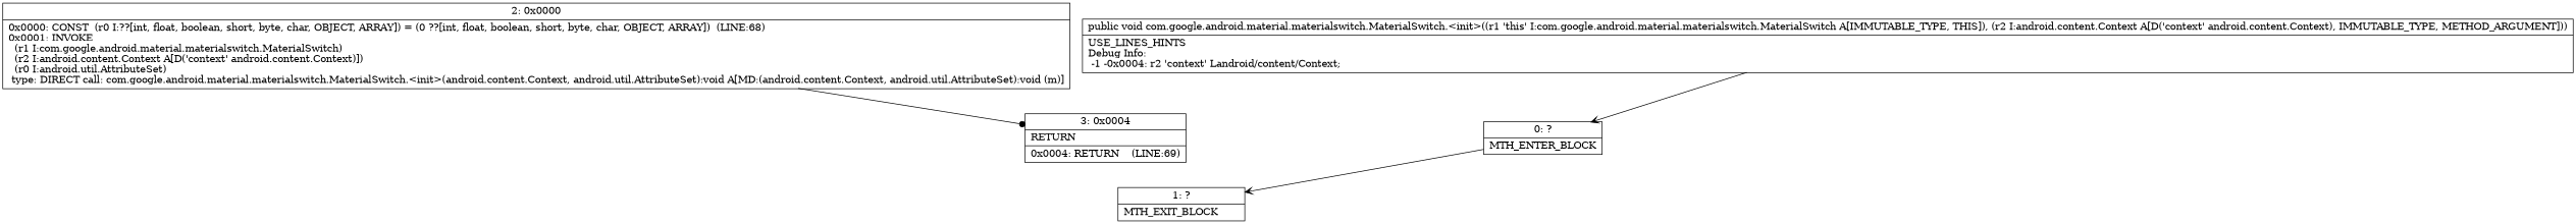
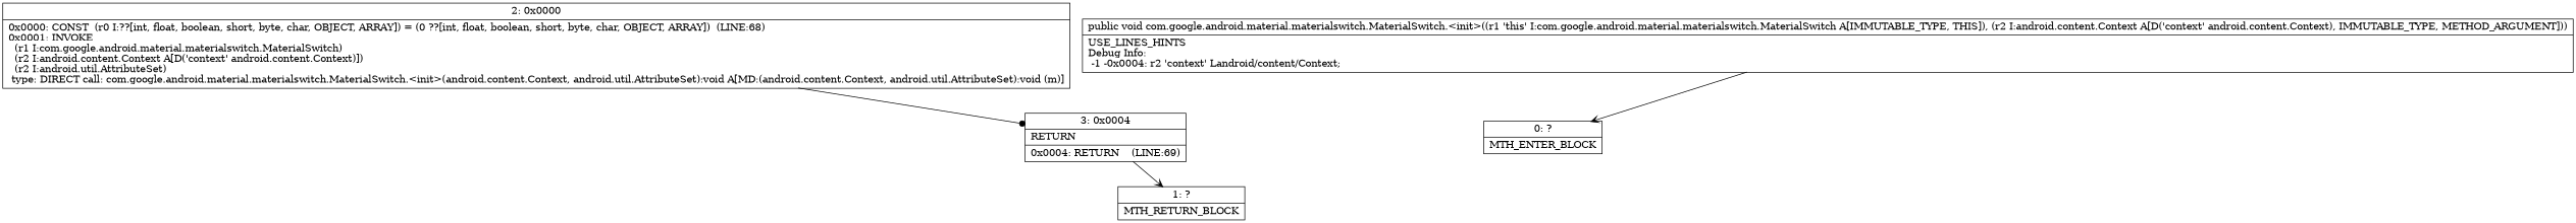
  digraph {
    node [shape=record]
    edge [arrowhead=vee]
    n1 [label="{0\:\ ?|MTH_ENTER_BLOCK\l}"]
-   n2 [label="{2\:\ 0x0000|0x0000: CONST  (r0 I:??[int, float, boolean, short, byte, char, OBJECT, ARRAY]) = (0 ??[int, float, boolean, short, byte, char, OBJECT, ARRAY])  (LINE:68)\l0x0001: INVOKE  \l  (r1 I:com.google.android.material.materialswitch.MaterialSwitch)\l  (r2 I:android.content.Context A[D('context' android.content.Context)])\l  (r0 I:android.util.AttributeSet)\l type: DIRECT call: com.google.android.material.materialswitch.MaterialSwitch.\<init\>(android.content.Context, android.util.AttributeSet):void A[MD:(android.content.Context, android.util.AttributeSet):void (m)]\l}"]
+   n2 [label="{2\:\ 0x0000|0x0000: CONST  (r0 I:??[int, float, boolean, short, byte, char, OBJECT, ARRAY]) = (0 ??[int, float, boolean, short, byte, char, OBJECT, ARRAY])  (LINE:68)\l0x0001: INVOKE  \l  (r1 I:com.google.android.material.materialswitch.MaterialSwitch)\l  (r2 I:android.content.Context A[D('context' android.content.Context)])\l  (r2 I:android.util.AttributeSet)\l type: DIRECT call: com.google.android.material.materialswitch.MaterialSwitch.\<init\>(android.content.Context, android.util.AttributeSet):void A[MD:(android.content.Context, android.util.AttributeSet):void (m)]\l}"]
    n3 [label="{3\:\ 0x0004|RETURN\l|0x0004: RETURN    (LINE:69)\l}"]
-   n4 [label="{1\:\ ?|MTH_EXIT_BLOCK\l}"]
+   n4 [label="{1\:\ ?|MTH_RETURN_BLOCK\l}"]
    n5 [label="{public void com.google.android.material.materialswitch.MaterialSwitch.\<init\>((r1 'this' I:com.google.android.material.materialswitch.MaterialSwitch A[IMMUTABLE_TYPE, THIS]), (r2 I:android.content.Context A[D('context' android.content.Context), IMMUTABLE_TYPE, METHOD_ARGUMENT]))  | USE_LINES_HINTS\lDebug Info:\l  \-1 \-0x0004: r2 'context' Landroid\/content\/Context;\l}"]
    n2 -> n3 [arrowhead=dot]
-   n1 -> n4
+   n3 -> n4
    n5 -> n1
  }
